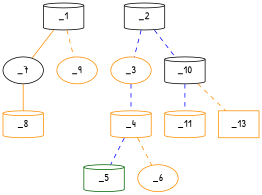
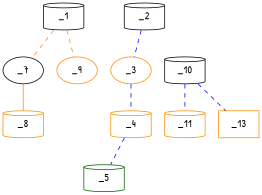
  graph {
    fontname="Patrick Hand"
    node [charge=0 chem=1 color=darkorange fontname="Patrick Hand" shape=cylinder symbol="C  " x=3.7071 y=0.25]
    edge [color=darkorange fontname="Patrick Hand" style=dashed valence=1]
    _1 [color=black y=0.9571]
    _7 [color=black shape=ellipse x=3]
    _9 [chem=10 shape=ellipse symbol="Br " y=1.9571]
    _2 [color=black x=4.4142]
    _3 [shape=ellipse y=-0.4571]
    _10 [color=black x=5.4142]
    _8 [chem=10 symbol="Br " x=2]
    _4 [y=-1.4571]
    _11 [chem=10 symbol="Br " x=5.9142 y=1.116]
    n10 [chem=10 label=_13 shape=box symbol="Br " x=5.9142 y=-0.616]
    _5 [chem=10 color=darkgreen symbol="Br " x=2.8411 y=-1.9571]
-   _6 [chem=10 shape=ellipse symbol="Br " x=4.5731 y=-1.9571]
-   _1 -- _7 [style=solid]
+   _1 -- _7
    _1 -- _9
    _7 -- _8 [style=solid]
    _2 -- _3 [color=blue]
-   _2 -- _10 [color=blue valence=2]
    _3 -- _4 [color=blue valence=2]
    _10 -- _11 [color=blue]
-   _10 -- n10
+   _10 -- n10 [color=blue]
    _4 -- _5 [color=blue]
-   _4 -- _6
  }
